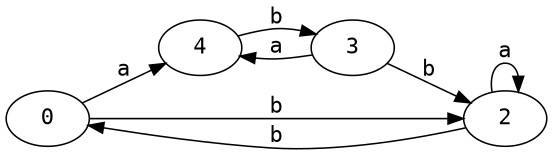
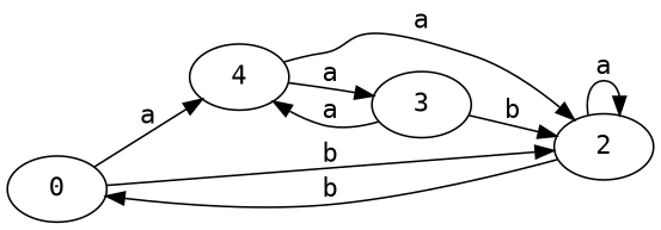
  digraph {
    d2tdocpreamble="\usetikzlibrary{automata}"
    d2tfigpreamble="\tikzstyle{every state}= [ draw=blue!50,very thick,fill=blue!20]  \tikzstyle{auto}= [fill=white]"
    fontname="DejaVu Sans Mono"
    rankdir=LR
    ranksep=0.5
    node [fontname="DejaVu Sans Mono" style=state]
    edge [fontname="DejaVu Sans Mono" lblstyle=auto topath="bend right"]
    n1 [label=0 style="state, accepting"]
    n2 [label=4 style="state, initial"]
    n3 [label=2]
    n4 [label=3]
    n1 -> n2 [label=a]
    n1 -> n3 [label=b]
-   n2 -> n4 [label=b]
+   n2 -> n3 [label=a]
+   n2 -> n4 [label=a]
    n3 -> n1 [label=b]
    n3 -> n3 [label=a topath="loop above"]
    n4 -> n2 [label=a]
    n4 -> n3 [label=b]
  }
